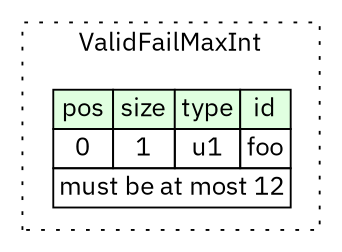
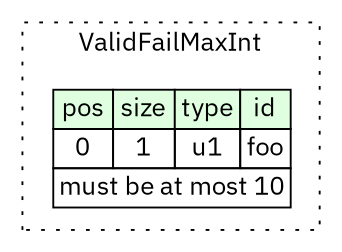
  digraph {
    rankdir=LR
    fontname="IBM Plex Sans"
-   n1 [label=<<TABLE BORDER="0" CELLBORDER="1" CELLSPACING="0"> 			<TR><TD BGCOLOR="#E0FFE0">pos</TD><TD BGCOLOR="#E0FFE0">size</TD><TD BGCOLOR="#E0FFE0">type</TD><TD BGCOLOR="#E0FFE0">id</TD></TR> 			<TR><TD PORT="foo_pos">0</TD><TD PORT="foo_size">1</TD><TD>u1</TD><TD PORT="foo_type">foo</TD></TR> 			<TR><TD COLSPAN="4" PORT="foo__valid">must be at most 12</TD></TR> 		</TABLE>> shape=plaintext fontname="IBM Plex Sans"]
+   n1 [label=<<TABLE BORDER="0" CELLBORDER="1" CELLSPACING="0"> 			<TR><TD BGCOLOR="#E0FFE0">pos</TD><TD BGCOLOR="#E0FFE0">size</TD><TD BGCOLOR="#E0FFE0">type</TD><TD BGCOLOR="#E0FFE0">id</TD></TR> 			<TR><TD PORT="foo_pos">0</TD><TD PORT="foo_size">1</TD><TD>u1</TD><TD PORT="foo_type">foo</TD></TR> 			<TR><TD COLSPAN="4" PORT="foo__valid">must be at most 10</TD></TR> 		</TABLE>> shape=plaintext fontname="IBM Plex Sans"]
    subgraph cluster_1 {
      label=ValidFailMaxInt
      style=dotted
      n1
    }
  }
